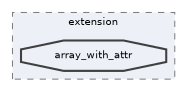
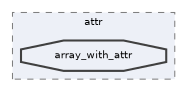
  digraph {
    compound=true
    n1 [color=grey25 fillcolor="#edf0f7" fontname=Helvetica fontsize=10 height=0.2 label=array_with_attr shape=octagon style="filled,bold" width=0.4]
    subgraph cluster_1 {
      bgcolor="#edf0f7"
      fontname=Helvetica
      fontsize=10
-     label=extension
+     label=attr
      pencolor=grey50
      style="filled,dashed"
      n1
    }
  }
